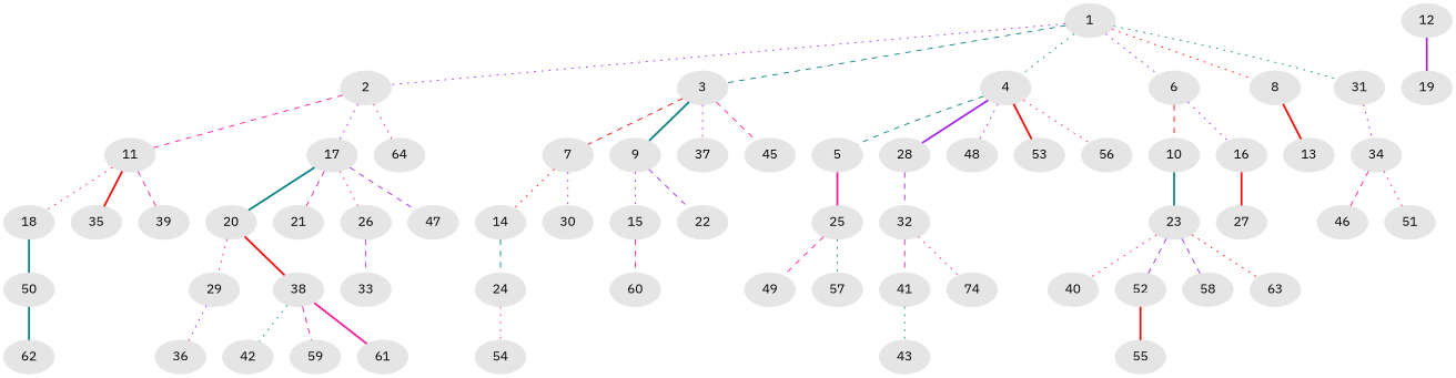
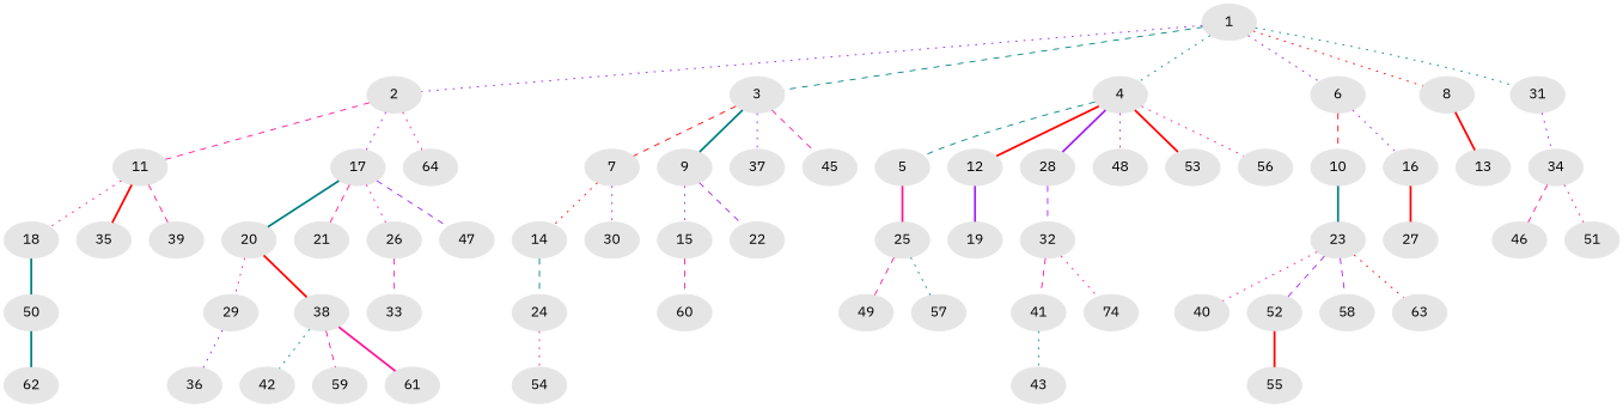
  graph {
    fontname="IBM Plex Sans"
    node [color=gray90 fontname="IBM Plex Sans" style=filled]
    edge [color=deeppink fontname="IBM Plex Sans" style=dotted]
    1
    2
    3
    4
    6
    8
    31
    11
    17
    64
    7
    9
    37
    45
    5
    12
    28
    48
    53
    56
    10
    16
    13
    34
    18
    35
    39
    20
    21
    26
    47
    14
    30
    15
    22
    25
    19
    32
    49
    57
    23
    27
    24
    60
    40
    52
    58
    63
    50
    54
    29
    38
    33
    62
    36
    42
    59
    61
    55
    41
    n61 [label=74]
    46
    51
    43
    1 -- 2 [color=purple]
    1 -- 3 [color=teal style=dashed]
    1 -- 4 [color=teal]
    1 -- 6 [color=purple]
    1 -- 8 [color=red]
    1 -- 31 [color=teal]
    2 -- 11 [style=dashed]
    2 -- 17 [color=purple]
    2 -- 64
    3 -- 7 [color=red style=dashed]
    3 -- 9 [color=teal style=bold]
    3 -- 37 [color=purple]
    3 -- 45 [style=dashed]
    4 -- 5 [color=teal style=dashed]
+   4 -- 12 [color=red style=bold]
    4 -- 28 [color=purple style=bold]
    4 -- 48 [color=purple]
    4 -- 53 [color=red style=bold]
    4 -- 56
    6 -- 10 [color=red style=dashed]
    6 -- 16 [color=purple]
    8 -- 13 [color=red style=bold]
    31 -- 34 [color=purple]
    11 -- 18
    11 -- 35 [color=red style=bold]
    11 -- 39 [style=dashed]
    17 -- 20 [color=teal style=bold]
    17 -- 21 [style=dashed]
    17 -- 26
    17 -- 47 [color=purple style=dashed]
    7 -- 14 [color=red]
    7 -- 30 [color=purple]
    9 -- 15 [color=purple]
    9 -- 22 [color=purple style=dashed]
    5 -- 25 [style=bold]
    12 -- 19 [color=purple style=bold]
    28 -- 32 [color=purple style=dashed]
    10 -- 23 [color=teal style=bold]
    16 -- 27 [color=red style=bold]
    34 -- 46 [style=dashed]
    34 -- 51
    18 -- 50 [color=teal style=bold]
    20 -- 29
    20 -- 38 [color=red style=bold]
    26 -- 33 [style=dashed]
    14 -- 24 [color=teal style=dashed]
    15 -- 60 [style=dashed]
    25 -- 49 [style=dashed]
    25 -- 57 [color=teal]
    32 -- 41 [style=dashed]
    32 -- n61
    23 -- 40
    23 -- 52 [color=purple style=dashed]
    23 -- 58 [color=purple style=dashed]
    23 -- 63 [color=red]
    24 -- 54
    52 -- 55 [color=red style=bold]
    50 -- 62 [color=teal style=bold]
    29 -- 36 [color=purple]
    38 -- 42 [color=teal]
    38 -- 59 [style=dashed]
    38 -- 61 [style=bold]
    41 -- 43 [color=teal]
  }
